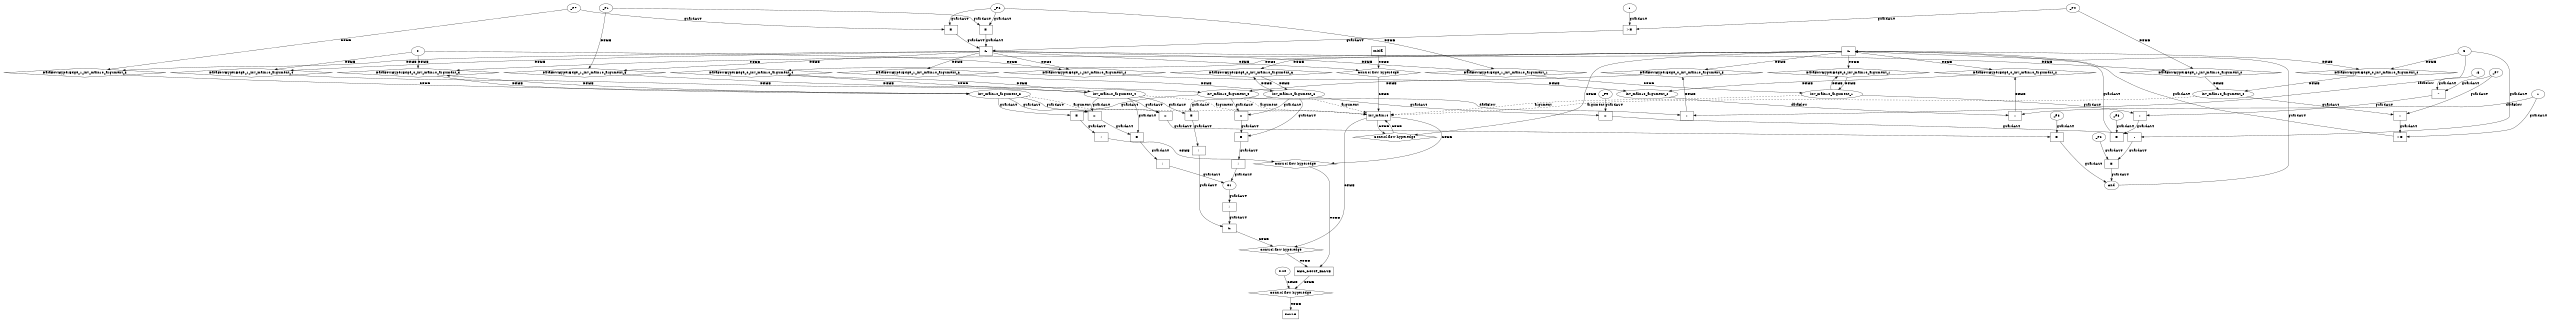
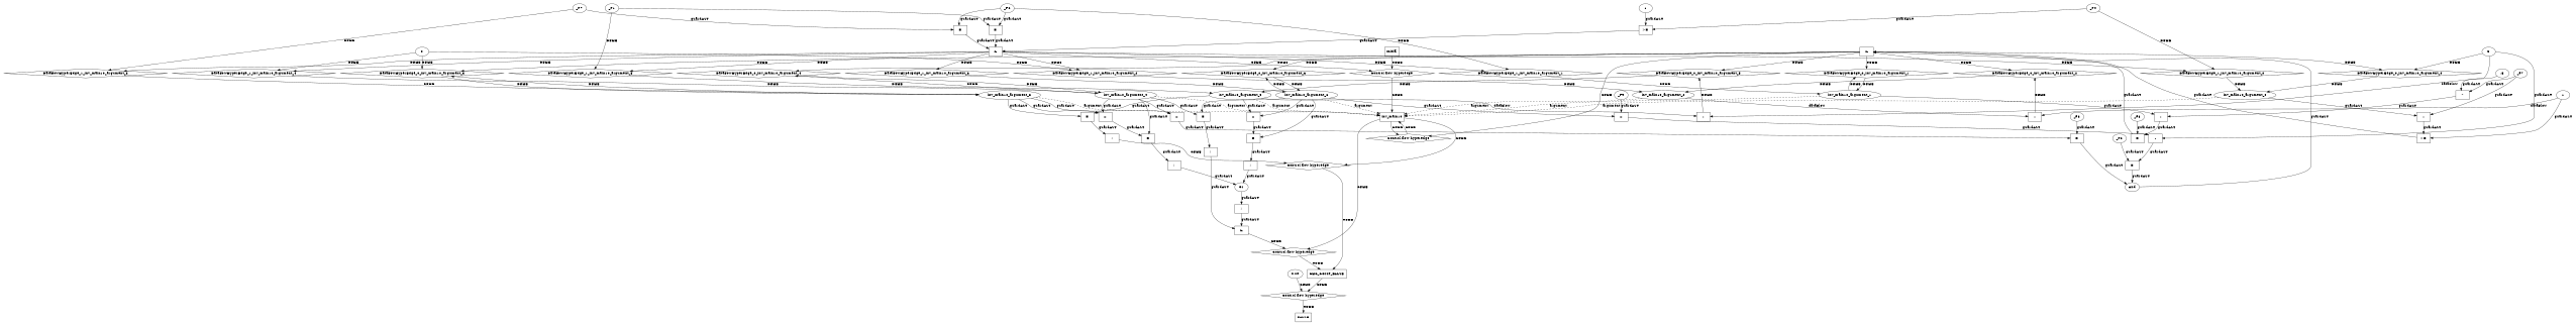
  digraph {
    node [shape=rect]
    n1 [label=CHC_COMP_FALSE nodeName=CHC_COMP_FALSE]
    n2 [label="Control flow hyperedge" nodeName=ControlFowHyperEdge_4 shape=diamond]
    n3 [label=FALSE nodeName=FALSE]
    n4 [label=inv_main10 nodeName=inv_main10]
    n5 [label="Control flow hyperedge" nodeName=ControlFowHyperEdge_0 shape=diamond]
    n6 [label="Control flow hyperedge" nodeName=ControlFowHyperEdge_2 shape=diamond]
    n7 [label="Control flow hyperedge" nodeName=ControlFowHyperEdge_3 shape=diamond]
    n8 [label=Initial nodeName=Initial]
    n9 [label="Control flow hyperedge" nodeName=ControlFowHyperEdge_1 shape=diamond]
    n10 [label=inv_main10_argument_0 nodeName=argument0 shape=oval]
    n11 [label="-" nodeName=xxxinv_main10___inv_main10_0xxxguard_0_node_1]
    n12 [label=">=" nodeName=xxxinv_main10___inv_main10_0xxxguard_0_node_0]
    n13 [label=DataFowHyperEdge_0_inv_main10_argument_0 nodeName=DataFowHyperEdge_0_inv_main10_argument_0 shape=diamond]
    n14 [label=inv_main10_argument_1 nodeName=argument1 shape=oval]
    n15 [label="-" nodeName=xxxinv_main10___inv_main10_0xxxguard2_node_2]
    n16 [label=DataFowHyperEdge_0_inv_main10_argument_1 nodeName=DataFowHyperEdge_0_inv_main10_argument_1 shape=diamond]
    n17 [label="=" nodeName=xxxinv_main10___inv_main10_0xxxguard2_node_0]
    n18 [label=inv_main10_argument_2 nodeName=argument2 shape=oval]
    n19 [label="-" nodeName=xxxinv_main10___inv_main10_0xxxdataFlow1_node_0]
    n20 [label=DataFowHyperEdge_0_inv_main10_argument_2 nodeName=DataFowHyperEdge_0_inv_main10_argument_2 shape=diamond]
    n21 [label=inv_main10_argument_3 nodeName=argument3 shape=oval]
    n22 [label="+" nodeName=xxxinv_main10___inv_main10_0xxxguard1_node_10]
    n23 [label="=" nodeName=xxxCHC_COMP_FALSE___inv_main10_2xxxguard_0_node_1]
    n24 [label="+" nodeName=xxxCHC_COMP_FALSE___inv_main10_3xxxguard1_node_11]
    n25 [label=DataFowHyperEdge_0_inv_main10_argument_3 nodeName=DataFowHyperEdge_0_inv_main10_argument_3 shape=diamond]
    n26 [label="=" nodeName=xxxinv_main10___inv_main10_0xxxguard1_node_8]
    n27 [label="!" nodeName=xxxCHC_COMP_FALSE___inv_main10_2xxxguard_0_node_0]
    n28 [label="=" nodeName=xxxCHC_COMP_FALSE___inv_main10_3xxxguard1_node_9]
    n29 [label=inv_main10_argument_4 nodeName=argument4 shape=oval]
    n30 [label="=" nodeName=xxxCHC_COMP_FALSE___inv_main10_3xxxguard_0_node_1]
    n31 [label=DataFowHyperEdge_0_inv_main10_argument_4 nodeName=DataFowHyperEdge_0_inv_main10_argument_4 shape=diamond]
    n32 [label="!" nodeName=xxxCHC_COMP_FALSE___inv_main10_3xxxguard_0_node_0]
    n33 [label="!" nodeName=xxxCHC_COMP_FALSE___inv_main10_3xxxguard1_node_8]
    n34 [label=inv_main10_argument_5 nodeName=argument5 shape=oval]
    n35 [label="-" nodeName=xxxinv_main10___inv_main10_0xxxdataFlow2_node_0]
    n36 [label="+" nodeName=xxxCHC_COMP_FALSE___inv_main10_3xxxguard1_node_5]
    n37 [label=DataFowHyperEdge_0_inv_main10_argument_5 nodeName=DataFowHyperEdge_0_inv_main10_argument_5 shape=diamond]
    n38 [label="=" nodeName=xxxCHC_COMP_FALSE___inv_main10_3xxxguard1_node_3]
    n39 [label=inv_main10_argument_6 nodeName=argument6 shape=oval]
    n40 [label="+" nodeName=xxxinv_main10___inv_main10_0xxxguard1_node_4]
    n41 [label=DataFowHyperEdge_0_inv_main10_argument_6 nodeName=DataFowHyperEdge_0_inv_main10_argument_6 shape=diamond]
    n42 [label="-" nodeName=xxxinv_main10___inv_main10_0xxxguard1_node_3]
    n43 [label="!" nodeName=xxxCHC_COMP_FALSE___inv_main10_3xxxguard1_node_2]
    n44 [label="&" nodeName=xxxinv_main10___inv_main10_0xxx_and]
    n45 [label=_P7 nodeName=xxxinv_main10___inv_main10_0xxxguard_0_node_3 shape=""]
    n46 [label="*" nodeName=xxxinv_main10___inv_main10_0xxxguard2_node_4]
    n47 [label=1 nodeName=xxxinv_main10___inv_main10_0xxxdataFlow1_node_2 shape=""]
    n48 [label=And nodeName=xxxinv_main10___inv_main10_0xxxguard1_node_0 shape=""]
    n49 [label="=" nodeName=xxxinv_main10___inv_main10_0xxxguard1_node_1]
    n50 [label=_P2 nodeName=xxxinv_main10___inv_main10_0xxxguard1_node_2 shape=""]
    n51 [label=_P9 nodeName=xxxinv_main10___inv_main10_0xxxguard1_node_6 shape=""]
    n52 [label=_P3 nodeName=xxxinv_main10___inv_main10_0xxxguard1_node_9 shape=""]
    n53 [label=5 nodeName=xxxinv_main10___inv_main10_0xxxdataFlow2_node_2 shape=""]
    n54 [label=_P8 nodeName=xxxinv_main10___inv_main10_0xxxguard2_node_1 shape=""]
    n55 [label=-5 nodeName=xxxinv_main10___inv_main10_0xxxguard2_node_5 shape=""]
    n56 [label="&" nodeName=xxxinv_main10___Initial_1xxx_and]
    n57 [label=DataFowHyperEdge_1_inv_main10_argument_0 nodeName=DataFowHyperEdge_1_inv_main10_argument_0 shape=diamond]
    n58 [label=DataFowHyperEdge_1_inv_main10_argument_1 nodeName=DataFowHyperEdge_1_inv_main10_argument_1 shape=diamond]
    n59 [label=DataFowHyperEdge_1_inv_main10_argument_2 nodeName=DataFowHyperEdge_1_inv_main10_argument_2 shape=diamond]
    n60 [label=DataFowHyperEdge_1_inv_main10_argument_3 nodeName=DataFowHyperEdge_1_inv_main10_argument_3 shape=diamond]
    n61 [label=DataFowHyperEdge_1_inv_main10_argument_4 nodeName=DataFowHyperEdge_1_inv_main10_argument_4 shape=diamond]
    n62 [label=DataFowHyperEdge_1_inv_main10_argument_5 nodeName=DataFowHyperEdge_1_inv_main10_argument_5 shape=diamond]
    n63 [label=DataFowHyperEdge_1_inv_main10_argument_6 nodeName=DataFowHyperEdge_1_inv_main10_argument_6 shape=diamond]
    n64 [label=">=" nodeName=xxxinv_main10___Initial_1xxxguard_0_node_0]
    n65 [label=1 nodeName=xxxinv_main10___Initial_1xxxguard_0_node_2 shape=""]
    n66 [label=_P4 nodeName=xxxinv_main10___Initial_1xxxdataFlow1_node_0 shape=""]
    n67 [label="=" nodeName=xxxinv_main10___Initial_1xxxguard1_node_0]
    n68 [label=_P1 nodeName=xxxinv_main10___Initial_1xxxdataFlow3_node_0 shape=""]
    n69 [label=_P6 nodeName=xxxinv_main10___Initial_1xxxdataFlow4_node_0 shape=""]
    n70 [label="=" nodeName=xxxinv_main10___Initial_1xxxguard2_node_0]
    n71 [label=_P7 nodeName=xxxinv_main10___Initial_1xxxdataFlow6_node_0 shape=""]
    n72 [label=0 nodeName=xxxinv_main10___Initial_1xxxdataFlow_0_node_0 shape=""]
    n73 [label="&" nodeName=xxxCHC_COMP_FALSE___inv_main10_3xxx_and]
    n74 [label="!" nodeName=xxxCHC_COMP_FALSE___inv_main10_3xxxguard1_node_0]
    n75 [label=Or nodeName=xxxCHC_COMP_FALSE___inv_main10_3xxxguard1_node_1 shape=""]
    n76 [label=true nodeName=xxxFALSE___CHC_COMP_FALSE_4xxxguard_0_node_0 shape=""]
    n1 -> n2 [label=CFHE]
    n2 -> n3 [label=CFHE]
    n4 -> n5 [label=CFHE]
    n4 -> n6 [label=CFHE]
    n4 -> n7 [label=CFHE]
    n5 -> n4 [label=CFHE]
    n6 -> n1 [label=CFHE]
    n7 -> n1 [label=CFHE]
    n8 -> n9 [label=CFHE]
    n9 -> n4 [label=CFHE]
    n10 -> n4 [label=argument style=dashed]
    n10 -> n11 [label=guardAST]
    n11 -> n12 [label=guardAST]
    n12 -> n44 [label=guardAST]
    n13 -> n10 [label=DFHE]
    n14 -> n4 [label=argument style=dashed]
    n14 -> n15 [label=guardAST]
    n14 -> n16 [label=DFHE]
    n15 -> n17 [label=guardAST]
    n16 -> n14 [label=DFHE]
    n17 -> n44 [label=guardAST]
+   n18 -> n4 [label=argument style=dashed]
    n18 -> n19 [label=dataFlow]
    n19 -> n20 [label=DFHE]
    n20 -> n18 [label=DFHE]
    n21 -> n4 [label=argument style=dashed]
    n21 -> n22 [label=guardAST]
    n21 -> n23 [label=guardAST]
    n21 -> n24 [label=guardAST]
    n21 -> n25 [label=DFHE]
    n22 -> n26 [label=guardAST]
    n23 -> n27 [label=guardAST]
    n24 -> n28 [label=guardAST]
    n25 -> n21 [label=DFHE]
    n26 -> n48 [label=guardAST]
    n27 -> n6 [label=CFHE]
    n28 -> n33 [label=guardAST]
    n29 -> n4 [label=argument style=dashed]
    n29 -> n22 [label=guardAST]
    n29 -> n24 [label=guardAST]
    n29 -> n28 [label=guardAST]
    n29 -> n30 [label=guardAST]
    n29 -> n31 [label=DFHE]
    n30 -> n32 [label=guardAST]
    n31 -> n29 [label=DFHE]
    n32 -> n73 [label=guardAST]
    n33 -> n75 [label=guardAST]
    n34 -> n4 [label=argument style=dashed]
    n34 -> n23 [label=guardAST]
    n34 -> n35 [label=dataFlow]
    n34 -> n36 [label=guardAST]
    n35 -> n37 [label=DFHE]
    n36 -> n38 [label=guardAST]
    n37 -> n34 [label=DFHE]
    n38 -> n43 [label=guardAST]
    n39 -> n4 [label=argument style=dashed]
    n39 -> n30 [label=guardAST]
    n39 -> n36 [label=guardAST]
    n39 -> n38 [label=guardAST]
    n39 -> n40 [label=guardAST]
    n39 -> n41 [label=DFHE]
    n40 -> n42 [label=guardAST]
    n41 -> n39 [label=DFHE]
    n42 -> n49 [label=guardAST]
    n43 -> n75 [label=guardAST]
    n44 -> n5 [label=CFHE]
    n44 -> n13 [label=DFHE]
    n44 -> n16 [label=DFHE]
    n44 -> n20 [label=DFHE]
    n44 -> n25 [label=DFHE]
    n44 -> n31 [label=DFHE]
    n44 -> n37 [label=DFHE]
    n44 -> n41 [label=DFHE]
    n45 -> n11 [label=guardAST]
    n45 -> n46 [label=guardAST]
    n46 -> n15 [label=guardAST]
    n47 -> n12 [label=guardAST]
    n47 -> n19 [label=dataFlow]
    n48 -> n44 [label=guardAST]
    n49 -> n48 [label=guardAST]
    n50 -> n49 [label=guardAST]
    n51 -> n40 [label=guardAST]
    n52 -> n26 [label=guardAST]
    n53 -> n13 [label=DFHE]
    n53 -> n35 [label=dataFlow]
    n53 -> n42 [label=guardAST]
    n54 -> n17 [label=guardAST]
    n55 -> n46 [label=guardAST]
    n56 -> n9 [label=CFHE]
    n56 -> n57 [label=DFHE]
    n56 -> n58 [label=DFHE]
    n56 -> n59 [label=DFHE]
    n56 -> n60 [label=DFHE]
    n56 -> n61 [label=DFHE]
    n56 -> n62 [label=DFHE]
    n56 -> n63 [label=DFHE]
    n57 -> n10 [label=DFHE]
    n58 -> n14 [label=DFHE]
    n59 -> n18 [label=DFHE]
    n60 -> n21 [label=DFHE]
    n61 -> n29 [label=DFHE]
    n62 -> n34 [label=DFHE]
    n63 -> n39 [label=DFHE]
    n64 -> n56 [label=guardAST]
    n65 -> n64 [label=guardAST]
    n66 -> n57 [label=DFHE]
    n66 -> n64 [label=guardAST]
    n67 -> n56 [label=guardAST]
    n68 -> n62 [label=DFHE]
    n68 -> n67 [label=guardAST]
    n69 -> n58 [label=DFHE]
    n69 -> n67 [label=guardAST]
    n69 -> n70 [label=guardAST]
    n70 -> n56 [label=guardAST]
    n71 -> n60 [label=DFHE]
    n71 -> n70 [label=guardAST]
    n72 -> n25 [label=DFHE]
    n72 -> n59 [label=DFHE]
    n72 -> n61 [label=DFHE]
    n73 -> n7 [label=CFHE]
    n74 -> n73 [label=guardAST]
    n75 -> n74 [label=guardAST]
    n76 -> n2 [label=CFHE]
  }
